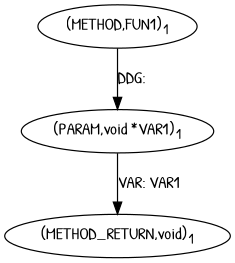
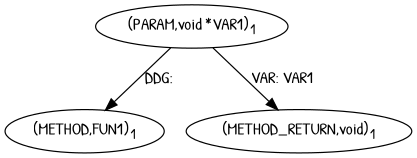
  digraph {
    fontname="Patrick Hand"
    node [fontname="Patrick Hand"]
    edge [fontname="Patrick Hand"]
    n1 [label=<(METHOD,FUN1)<SUB>1</SUB>>]
    n2 [label=<(PARAM,void *VAR1)<SUB>1</SUB>>]
    n3 [label=<(METHOD_RETURN,void)<SUB>1</SUB>>]
-   n1 -> n2 [label="DDG: "]
+   n2 -> n1 [label="DDG: "]
    n2 -> n3 [label="VAR: VAR1"]
  }
